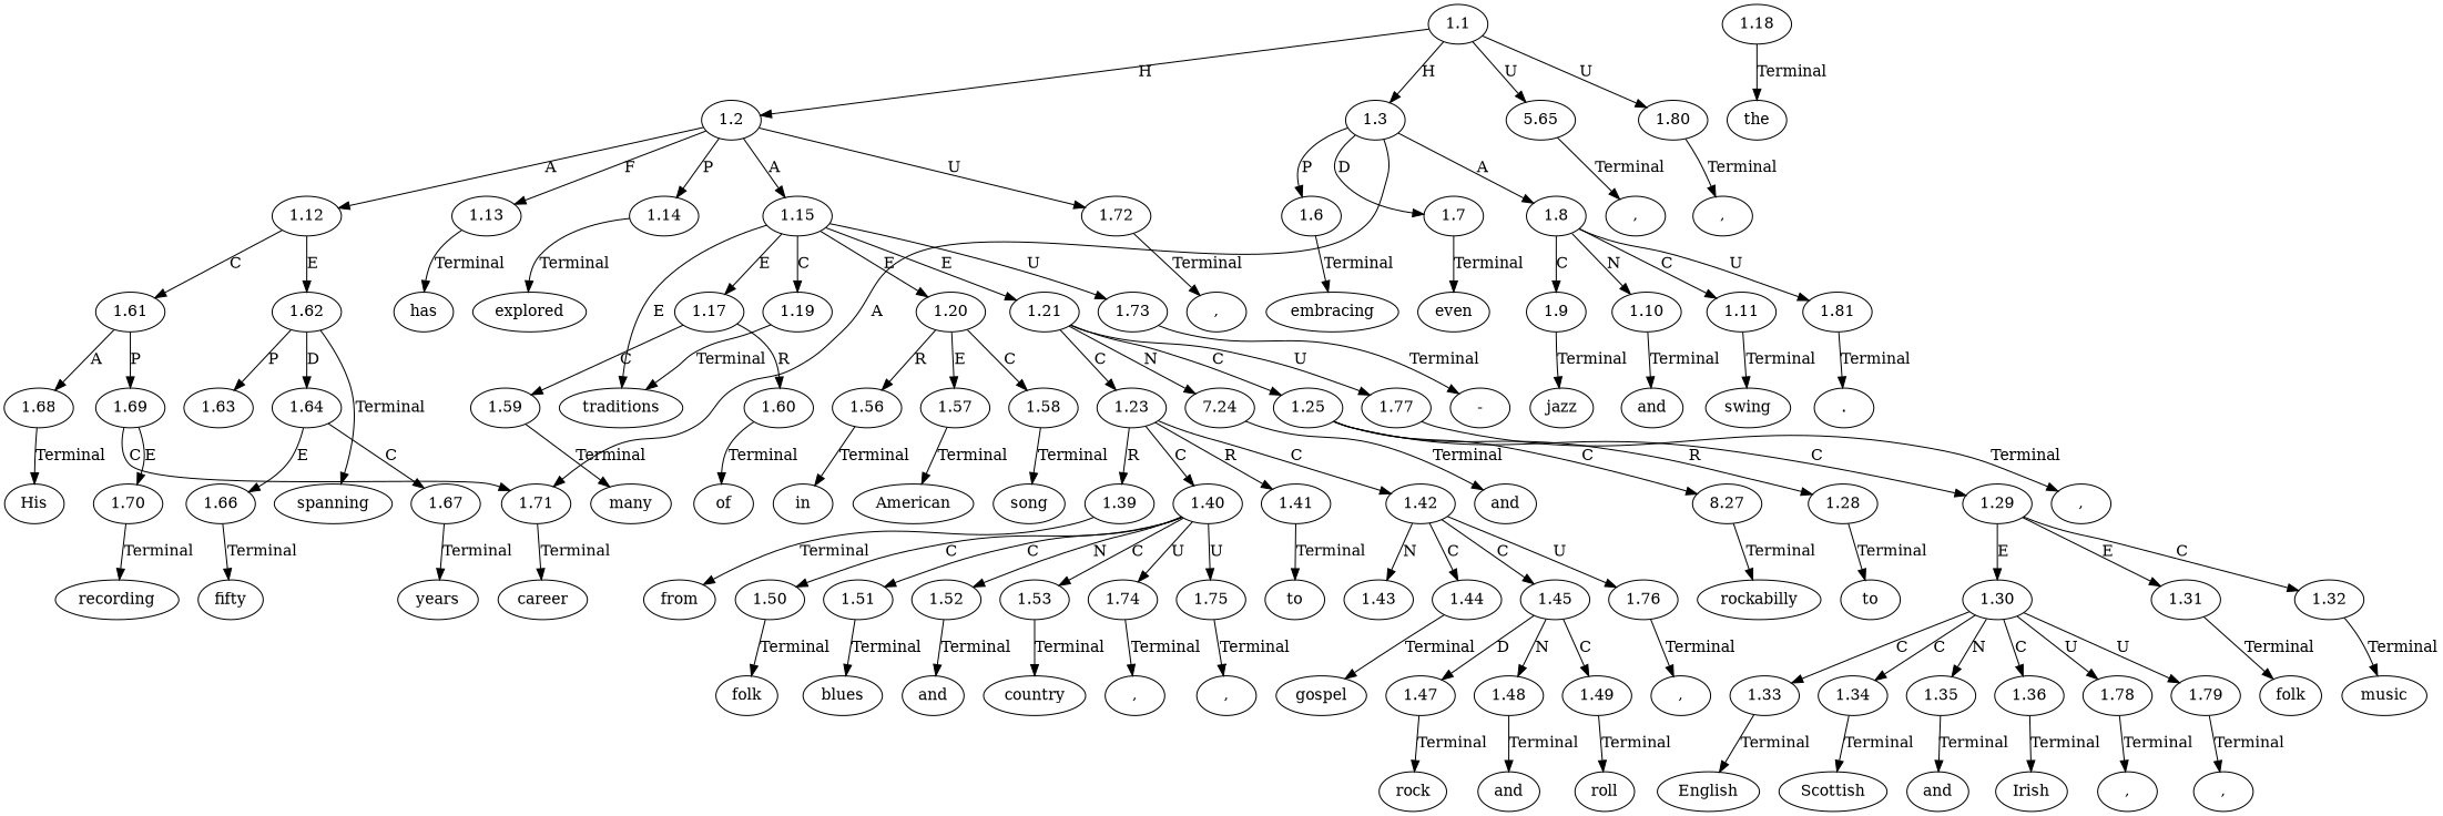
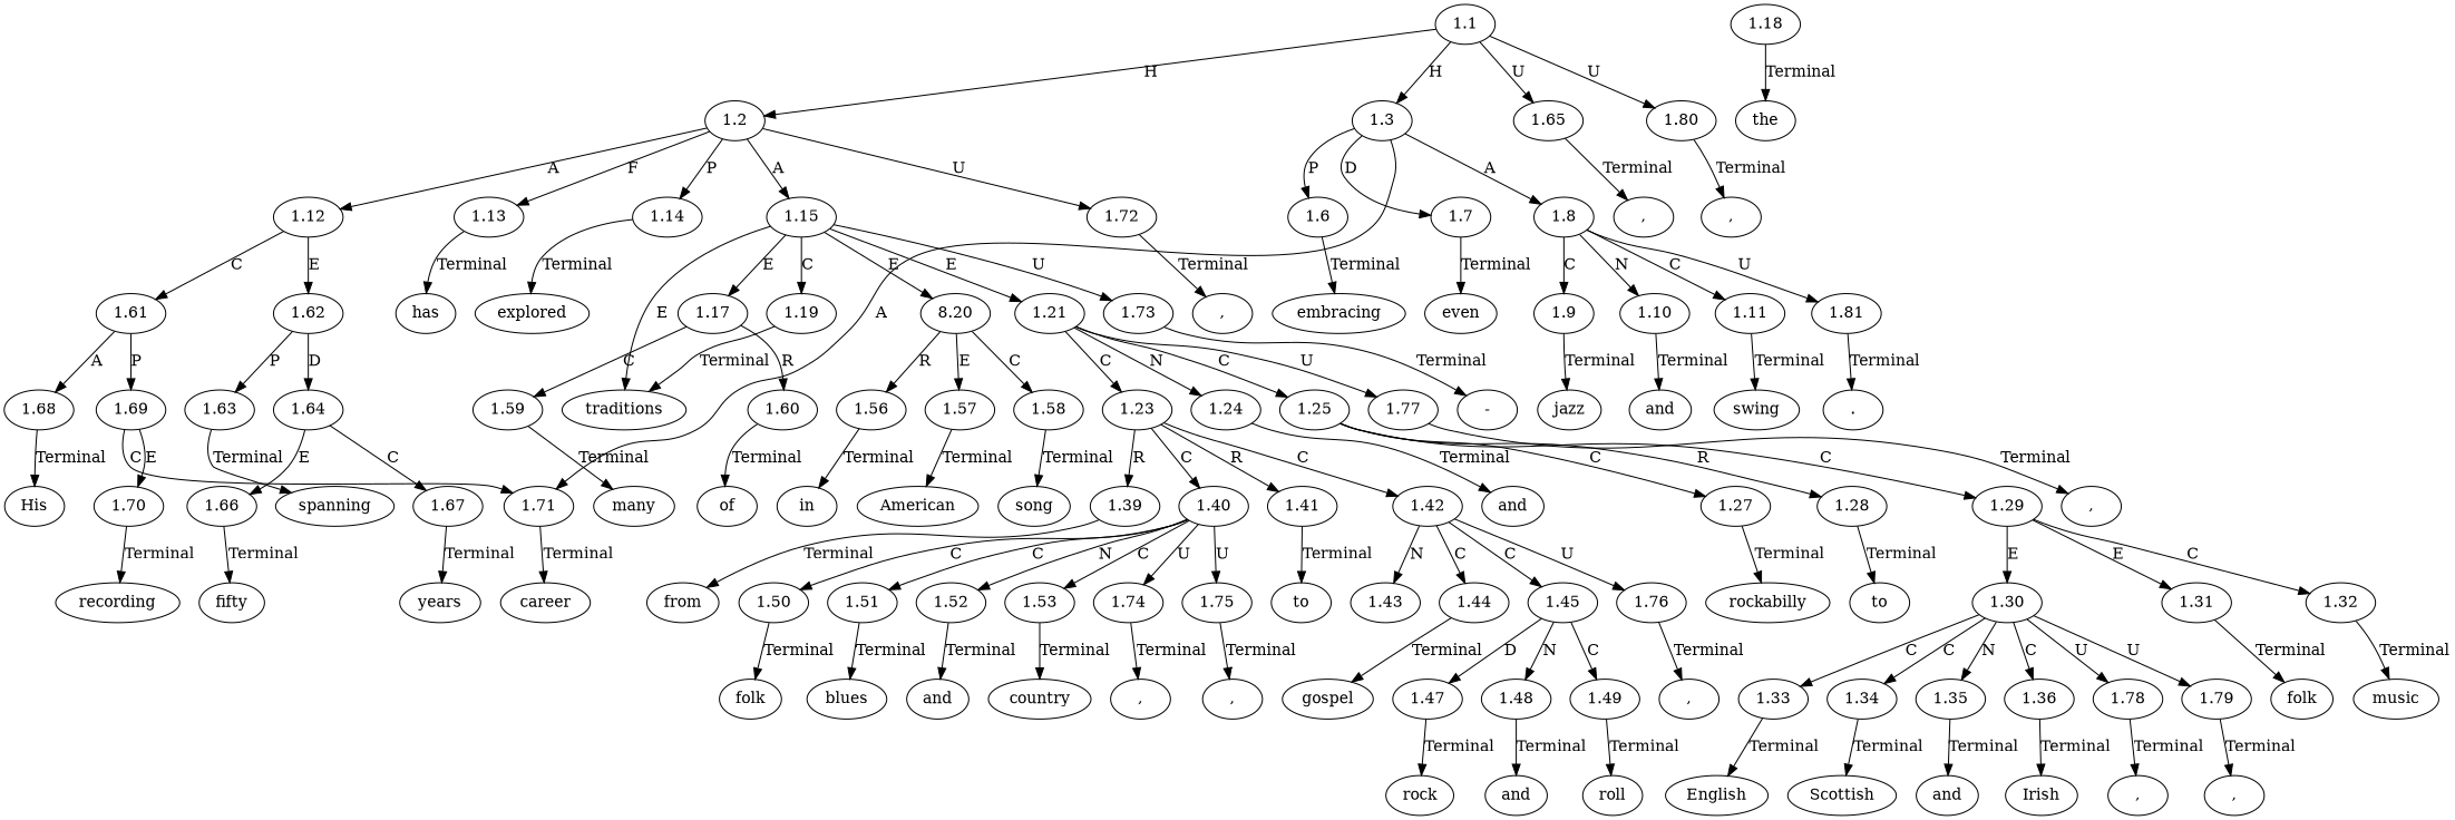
  digraph {
    node [ordering=out]
    edge [ordering=out]
    n1 [label=His]
    n2 [label=explored]
    n3 [label=many]
    n4 [label=of]
    n5 [label=the]
    n6 [label=traditions]
    n7 [label=in]
    n8 [label=American]
    n9 [label=song]
    n10 [label="-"]
    n11 [label=from]
    n12 [label=recording]
    n13 [label=folk]
    n14 [label=","]
    n15 [label=blues]
    n16 [label=","]
    n17 [label=and]
    n18 [label=country]
    n19 [label=to]
    n20 [label=gospel]
    n21 [label=","]
    n22 [label=rock]
    n23 [label=career]
    n24 [label=and]
    n25 [label=roll]
    n26 [label=","]
    n27 [label=and]
    n28 [label=rockabilly]
    n29 [label=to]
    n30 [label=English]
    n31 [label=","]
    n32 [label=Scottish]
    n33 [label=","]
    n34 [label=","]
    n35 [label=and]
    n36 [label=Irish]
    n37 [label=folk]
    n38 [label=music]
    n39 [label=","]
    n40 [label=embracing]
    n41 [label=even]
    n42 [label=jazz]
    n43 [label=and]
    n44 [label=swing]
    n45 [label=spanning]
    n46 [label="."]
    n47 [label=fifty]
    n48 [label=years]
    n49 [label=","]
    n50 [label=has]
    n51 [label=1.1]
    n52 [label=1.2]
    n53 [label=1.3]
-   n54 [label=5.65]
+   n54 [label=1.65]
    n55 [label=1.80]
    n56 [label=1.12]
    n57 [label=1.13]
    n58 [label=1.14]
    n59 [label=1.15]
    n60 [label=1.72]
    n61 [label=1.6]
    n62 [label=1.7]
    n63 [label=1.8]
    n64 [label=1.71]
    n65 [label=1.61]
    n66 [label=1.62]
    n67 [label=1.17]
    n68 [label=1.19]
-   n69 [label=1.20]
+   n69 [label=8.20]
    n70 [label=1.21]
    n71 [label=1.73]
    n72 [label=1.9]
    n73 [label=1.10]
    n74 [label=1.11]
    n75 [label=1.81]
    n76 [label=1.68]
    n77 [label=1.69]
    n78 [label=1.63]
    n79 [label=1.64]
    n80 [label=1.59]
    n81 [label=1.60]
    n82 [label=1.18]
    n83 [label=1.56]
    n84 [label=1.57]
    n85 [label=1.58]
    n86 [label=1.23]
-   n87 [label=7.24]
+   n87 [label=1.24]
    n88 [label=1.25]
    n89 [label=1.77]
    n90 [label=1.39]
    n91 [label=1.40]
    n92 [label=1.41]
    n93 [label=1.42]
-   n94 [label=8.27]
+   n94 [label=1.27]
    n95 [label=1.28]
    n96 [label=1.29]
    n97 [label=1.50]
    n98 [label=1.51]
    n99 [label=1.52]
    n100 [label=1.53]
    n101 [label=1.74]
    n102 [label=1.75]
    n103 [label=1.43]
    n104 [label=1.44]
    n105 [label=1.45]
    n106 [label=1.76]
    n107 [label=1.30]
    n108 [label=1.31]
    n109 [label=1.32]
    n110 [label=1.33]
    n111 [label=1.34]
    n112 [label=1.35]
    n113 [label=1.36]
    n114 [label=1.78]
    n115 [label=1.79]
    n116 [label=1.47]
    n117 [label=1.48]
    n118 [label=1.49]
    n119 [label=1.70]
    n120 [label=1.66]
    n121 [label=1.67]
    n51 -> n52 [label=H]
    n51 -> n53 [label=H]
    n51 -> n54 [label=U]
    n51 -> n55 [label=U]
    n52 -> n56 [label=A]
    n52 -> n57 [label=F]
    n52 -> n58 [label=P]
    n52 -> n59 [label=A]
    n52 -> n60 [label=U]
    n53 -> n61 [label=P]
    n53 -> n62 [label=D]
    n53 -> n63 [label=A]
    n53 -> n64 [label=A]
    n54 -> n34 [label=Terminal]
    n55 -> n39 [label=Terminal]
    n56 -> n65 [label=C]
    n56 -> n66 [label=E]
    n57 -> n50 [label=Terminal]
    n58 -> n2 [label=Terminal]
    n59 -> n6 [label=E]
    n59 -> n67 [label=E]
    n59 -> n68 [label=C]
    n59 -> n69 [label=E]
    n59 -> n70 [label=E]
    n59 -> n71 [label=U]
    n60 -> n49 [label=Terminal]
    n61 -> n40 [label=Terminal]
    n62 -> n41 [label=Terminal]
    n63 -> n72 [label=C]
    n63 -> n73 [label=N]
    n63 -> n74 [label=C]
    n63 -> n75 [label=U]
    n64 -> n23 [label=Terminal]
    n65 -> n76 [label=A]
    n65 -> n77 [label=P]
    n66 -> n78 [label=P]
    n66 -> n79 [label=D]
    n67 -> n80 [label=C]
    n67 -> n81 [label=R]
    n68 -> n6 [label=Terminal]
    n69 -> n83 [label=R]
    n69 -> n84 [label=E]
    n69 -> n85 [label=C]
    n70 -> n86 [label=C]
    n70 -> n87 [label=N]
    n70 -> n88 [label=C]
    n70 -> n89 [label=U]
    n71 -> n10 [label=Terminal]
    n72 -> n42 [label=Terminal]
    n73 -> n43 [label=Terminal]
    n74 -> n44 [label=Terminal]
    n75 -> n46 [label=Terminal]
    n76 -> n1 [label=Terminal]
    n77 -> n64 [label=C]
    n77 -> n119 [label=E]
-   n66 -> n45 [label=Terminal]
+   n78 -> n45 [label=Terminal]
    n79 -> n120 [label=E]
    n79 -> n121 [label=C]
    n80 -> n3 [label=Terminal]
    n81 -> n4 [label=Terminal]
    n82 -> n5 [label=Terminal]
    n83 -> n7 [label=Terminal]
    n84 -> n8 [label=Terminal]
    n85 -> n9 [label=Terminal]
    n86 -> n90 [label=R]
    n86 -> n91 [label=C]
    n86 -> n92 [label=R]
    n86 -> n93 [label=C]
    n87 -> n27 [label=Terminal]
    n88 -> n94 [label=C]
    n88 -> n95 [label=R]
    n88 -> n96 [label=C]
    n89 -> n26 [label=Terminal]
    n90 -> n11 [label=Terminal]
    n91 -> n97 [label=C]
    n91 -> n98 [label=C]
    n91 -> n99 [label=N]
    n91 -> n100 [label=C]
    n91 -> n101 [label=U]
    n91 -> n102 [label=U]
    n92 -> n19 [label=Terminal]
    n93 -> n103 [label=N]
    n93 -> n104 [label=C]
    n93 -> n105 [label=C]
    n93 -> n106 [label=U]
    n94 -> n28 [label=Terminal]
    n95 -> n29 [label=Terminal]
    n96 -> n107 [label=E]
    n96 -> n108 [label=E]
    n96 -> n109 [label=C]
    n97 -> n13 [label=Terminal]
    n98 -> n15 [label=Terminal]
    n99 -> n17 [label=Terminal]
    n100 -> n18 [label=Terminal]
    n101 -> n14 [label=Terminal]
    n102 -> n16 [label=Terminal]
    n104 -> n20 [label=Terminal]
    n105 -> n116 [label=D]
    n105 -> n117 [label=N]
    n105 -> n118 [label=C]
    n106 -> n21 [label=Terminal]
    n107 -> n110 [label=C]
    n107 -> n111 [label=C]
    n107 -> n112 [label=N]
    n107 -> n113 [label=C]
    n107 -> n114 [label=U]
    n107 -> n115 [label=U]
    n108 -> n37 [label=Terminal]
    n109 -> n38 [label=Terminal]
    n110 -> n30 [label=Terminal]
    n111 -> n32 [label=Terminal]
    n112 -> n35 [label=Terminal]
    n113 -> n36 [label=Terminal]
    n114 -> n31 [label=Terminal]
    n115 -> n33 [label=Terminal]
    n116 -> n22 [label=Terminal]
    n117 -> n24 [label=Terminal]
    n118 -> n25 [label=Terminal]
    n119 -> n12 [label=Terminal]
    n120 -> n47 [label=Terminal]
    n121 -> n48 [label=Terminal]
  }
